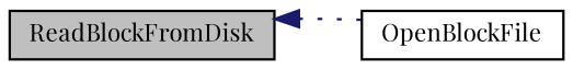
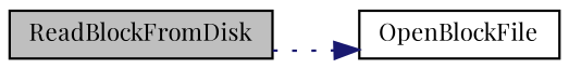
  digraph {
    rankdir=LR
    fontname="Playfair Display"
    node [color=black fontname="Playfair Display" fontsize=10 shape=record style=filled]
    n1 [fillcolor=grey75 fontcolor=black height=0.2 label=ReadBlockFromDisk width=0.4]
    n2 [fillcolor=white height=0.2 label=OpenBlockFile width=0.4]
-   n2 -> n1 [color=midnightblue fontname="Playfair Display" fontsize=10 labelfontname=Helvetica labelfontsize=10 style=dotted]
+   n1 -> n2 [color=midnightblue fontname="Playfair Display" fontsize=10 labelfontname=Helvetica labelfontsize=10 style=dotted]
  }
